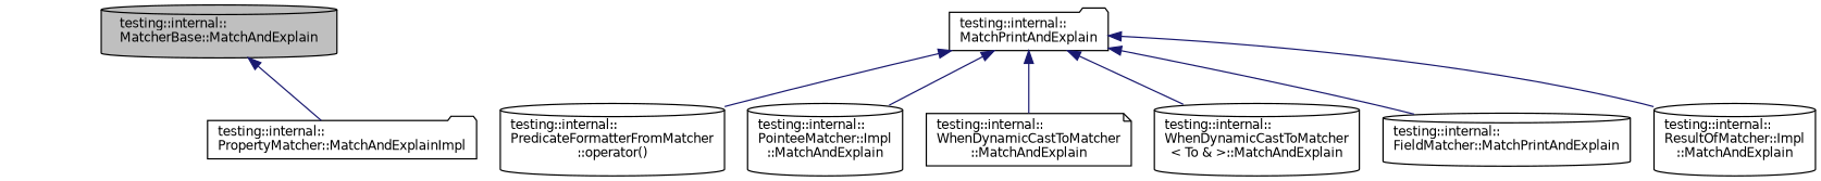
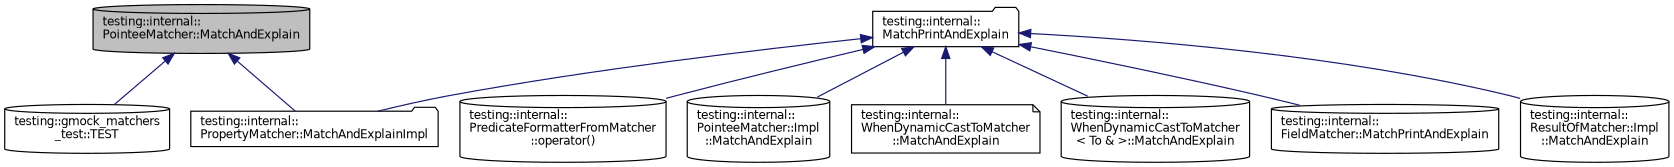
  digraph {
    rankdir=TB
    node [color=black fillcolor=white fontname=Helvetica fontsize=10 shape=cylinder style=filled]
    edge [color=midnightblue dir=back fontname=Helvetica fontsize=10 labelfontname=Helvetica labelfontsize=10 style=solid]
-   n1 [fillcolor=grey75 fontcolor=black height=0.2 label="testing::internal::\lMatcherBase::MatchAndExplain" width=0.4]
+   n1 [fillcolor=grey75 fontcolor=black height=0.2 label="testing::internal::\lPointeeMatcher::MatchAndExplain" width=0.4]
+   n2 [height=0.2 label="testing::gmock_matchers\l_test::TEST" width=0.4]
    n3 [height=0.2 label="testing::internal::\lPropertyMatcher::MatchAndExplainImpl" shape=folder width=0.4]
    n4 [height=0.2 label="testing::internal::\lMatchPrintAndExplain" shape=folder width=0.4]
    n5 [height=0.2 label="testing::internal::\lPredicateFormatterFromMatcher\l::operator()" width=0.4]
    n6 [height=0.2 label="testing::internal::\lPointeeMatcher::Impl\l::MatchAndExplain" width=0.4]
    n7 [height=0.2 label="testing::internal::\lWhenDynamicCastToMatcher\l::MatchAndExplain" shape=note width=0.4]
    n8 [height=0.2 label="testing::internal::\lWhenDynamicCastToMatcher\l\< To & \>::MatchAndExplain" width=0.4]
    n9 [height=0.2 label="testing::internal::\lFieldMatcher::MatchPrintAndExplain" width=0.4]
    n10 [height=0.2 label="testing::internal::\lResultOfMatcher::Impl\l::MatchAndExplain" width=0.4]
+   n1 -> n2
    n1 -> n3
+   n4 -> n3
    n4 -> n5
    n4 -> n6
    n4 -> n7
    n4 -> n8
    n4 -> n9
    n4 -> n10
  }
